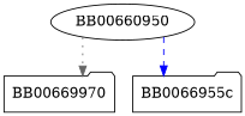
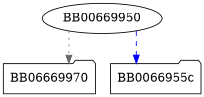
  digraph {
    splines=ortho
    node [shape=folder]
-   BB00669950 [shape=ellipse label=BB00660950]
-   BB00669970
+   BB00669950 [shape=ellipse]
+   BB00669970 [label=BB06669970]
    n3 [label=BB0066955c]
    BB00669950 -> BB00669970 [color=gray40 style=dotted]
    BB00669950 -> n3 [color=blue style=dashed]
  }
